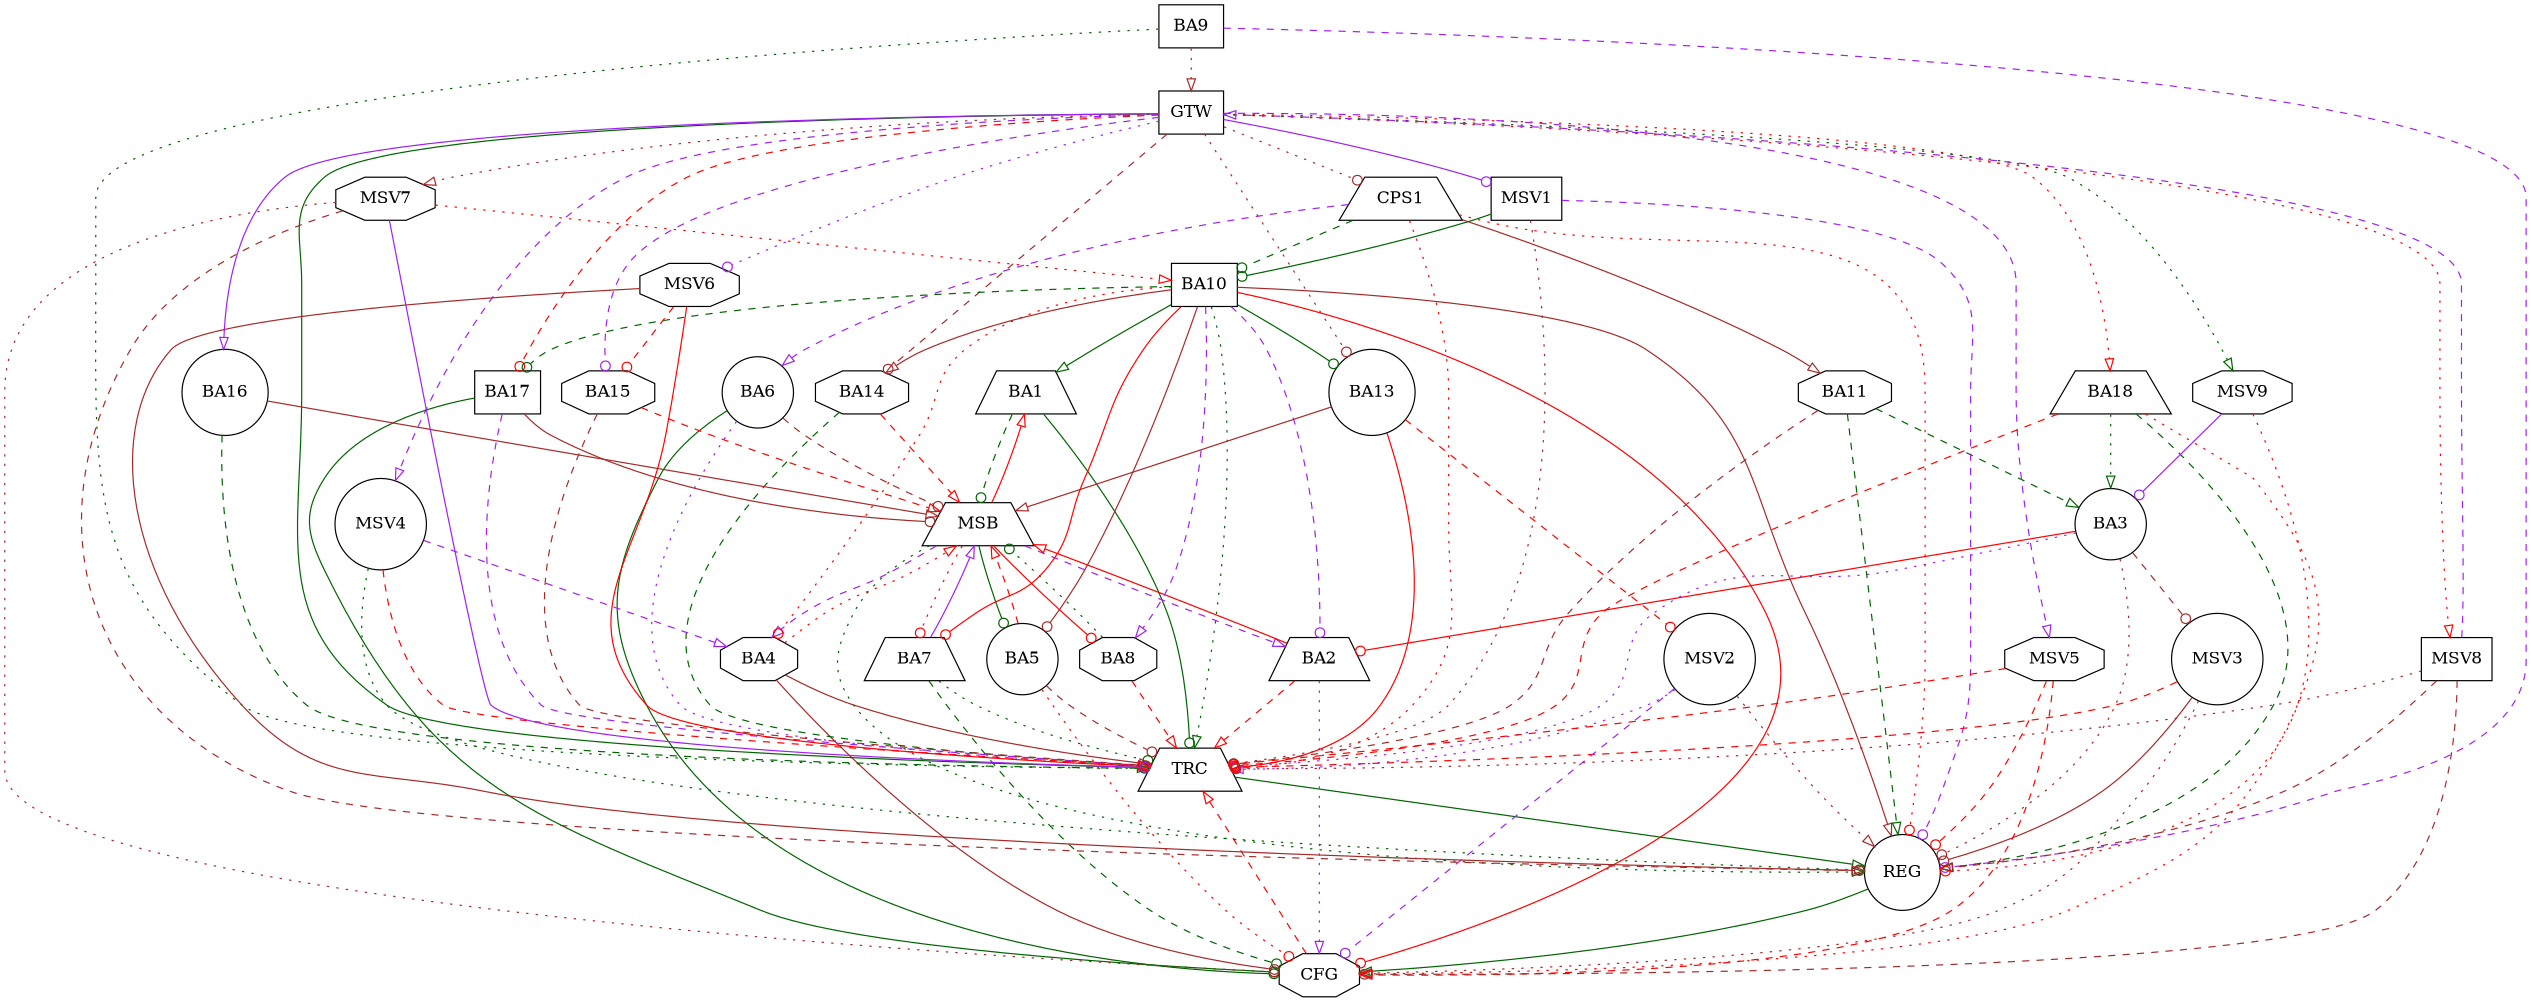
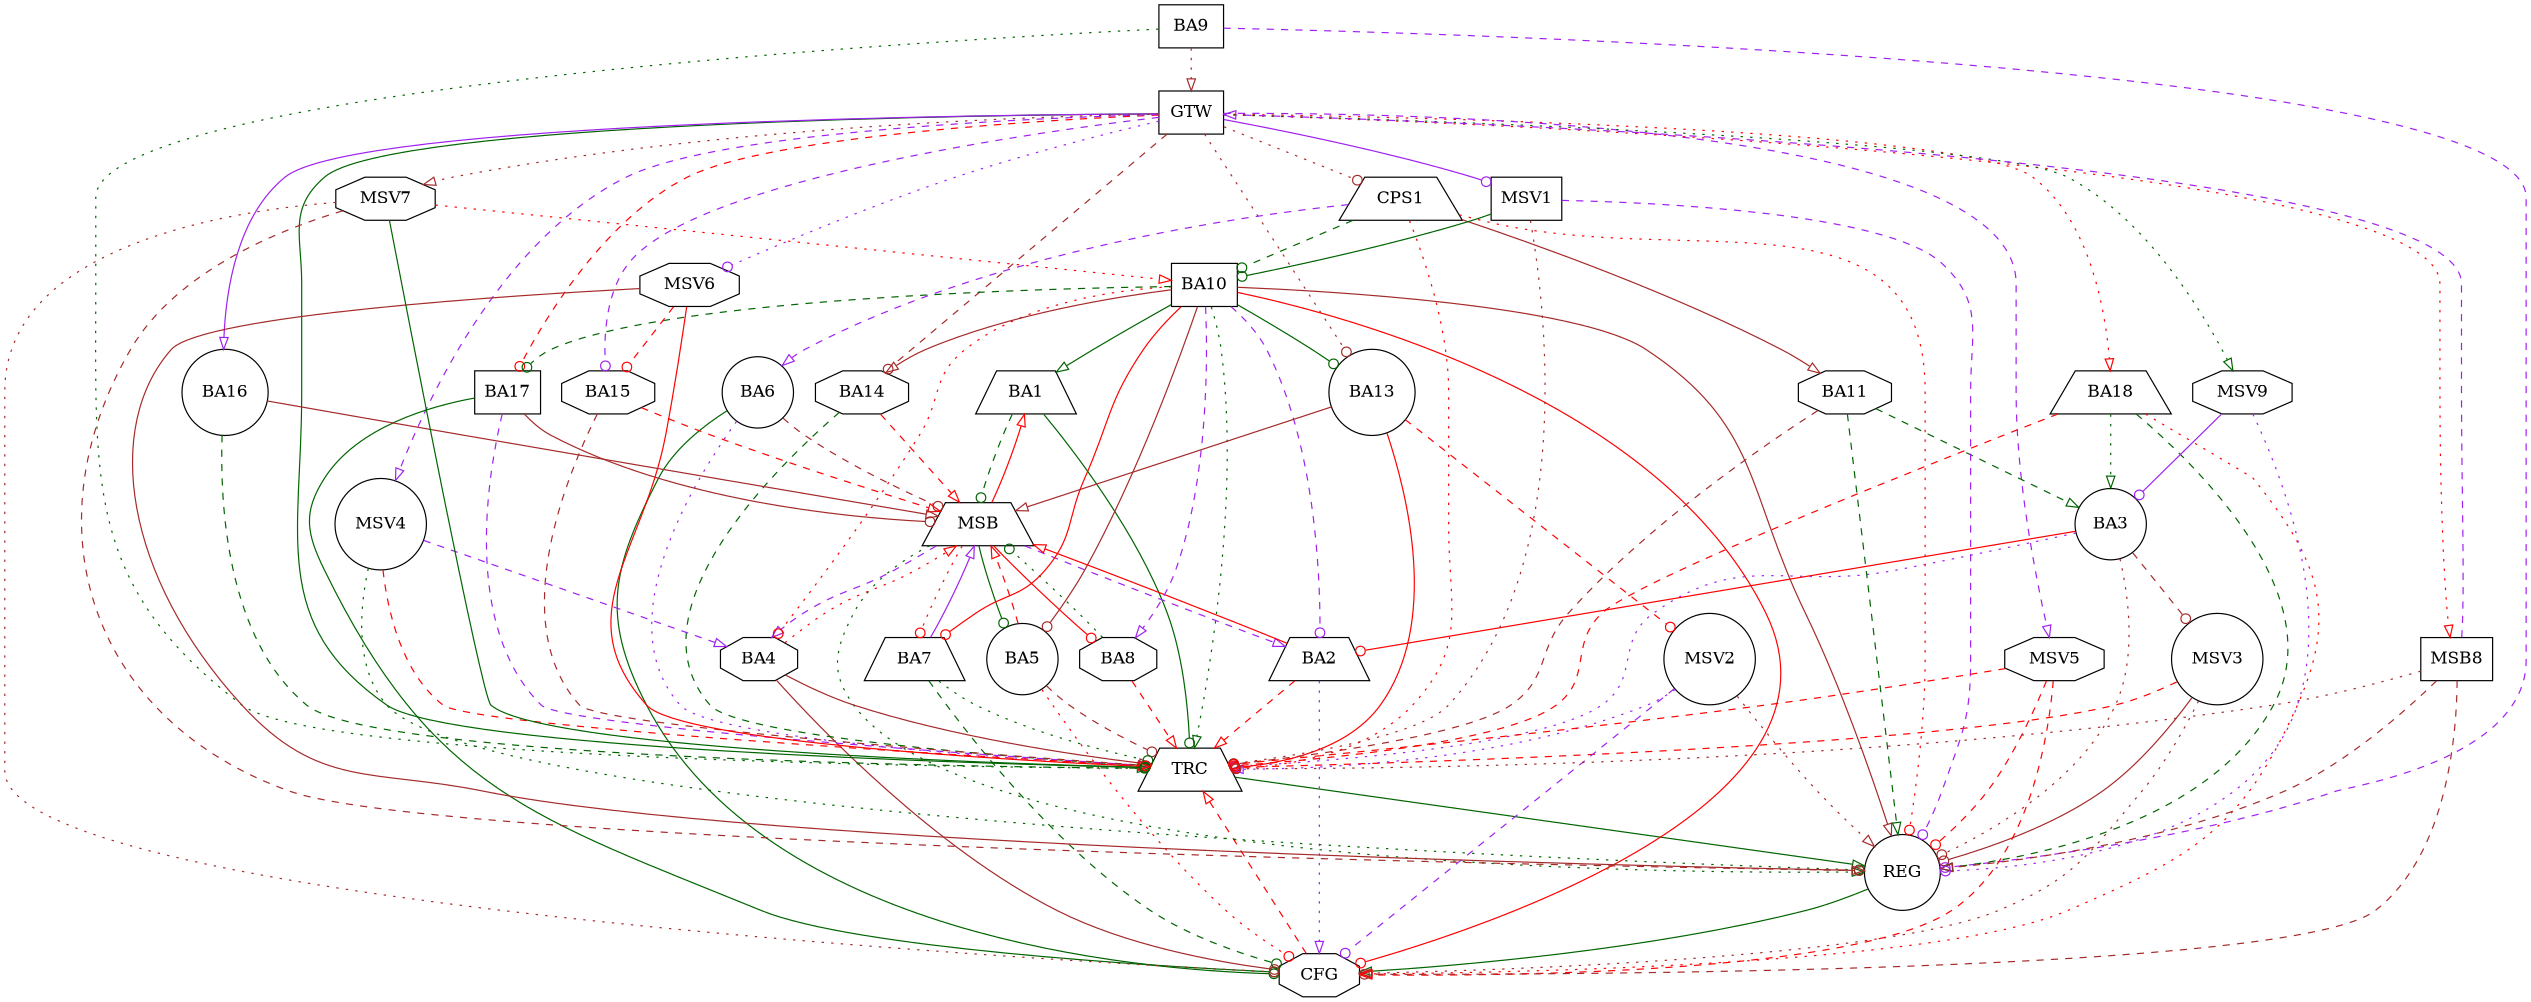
  strict digraph {
    node [shape=octagon]
    edge [arrowhead=odot color=red style=dashed]
    n1 [label=BA1 shape=trapezium]
    n2 [label=MSB shape=trapezium]
    n3 [label=TRC shape=trapezium]
    n4 [label=BA2 shape=trapezium]
    n5 [label=REG shape=circle]
    n6 [label=BA4]
    n7 [label=BA5 shape=circle]
    n8 [label=BA7 shape=trapezium]
    n9 [label=BA8]
    n10 [label=CFG]
    n11 [label=BA3 shape=circle]
    n12 [label=MSV3 shape=circle]
    n13 [label=BA6 shape=circle]
    n14 [label=BA9 shape=box]
    n15 [label=GTW shape=box]
    n16 [label=BA10 shape=box]
    n17 [label=BA13 shape=circle]
    n18 [label=BA14]
    n19 [label=BA17 shape=box]
    n20 [label=MSV2 shape=circle]
    n21 [label=BA11]
    n22 [label=BA15]
    n23 [label=BA16 shape=circle]
    n24 [label=BA18 shape=trapezium]
    n25 [label=CPS1 shape=trapezium]
    n26 [label=MSV1 shape=box]
    n27 [label=MSV4 shape=circle]
    n28 [label=MSV5]
    n29 [label=MSV6]
    n30 [label=MSV7]
-   n31 [label=MSV8 shape=box]
+   n31 [label=MSB8 shape=box]
    n32 [label=MSV9]
    n1 -> n2 [color=darkgreen]
    n1 -> n3 [color=darkgreen style=solid]
    n2 -> n1 [arrowhead=onormal style=solid]
    n2 -> n4 [arrowhead=onormal color=purple]
    n2 -> n5 [arrowhead=onormal color=darkgreen style=dotted]
    n2 -> n6 [arrowhead=onormal color=purple]
    n2 -> n7 [color=darkgreen style=solid]
    n2 -> n8 [style=dotted]
    n2 -> n9 [style=solid]
    n3 -> n5 [arrowhead=onormal color=darkgreen style=solid]
    n4 -> n2 [arrowhead=onormal style=solid]
    n4 -> n3 [arrowhead=onormal]
    n4 -> n10 [arrowhead=onormal color=purple style=dotted]
    n5 -> n10 [arrowhead=onormal color=darkgreen style=solid]
    n6 -> n2 [arrowhead=onormal style=dotted]
    n6 -> n3 [arrowhead=onormal color=brown style=solid]
    n6 -> n10 [color=brown style=solid]
    n7 -> n2 [arrowhead=onormal]
    n7 -> n3 [color=brown]
    n7 -> n10 [style=dotted]
    n8 -> n2 [arrowhead=onormal color=purple style=solid]
    n8 -> n3 [color=darkgreen style=dotted]
    n8 -> n10 [color=darkgreen]
    n9 -> n2 [color=darkgreen style=dotted]
    n9 -> n3 [arrowhead=onormal]
    n10 -> n3 [arrowhead=onormal]
    n11 -> n3 [color=purple style=dotted]
    n11 -> n4 [style=solid]
    n11 -> n5 [color=brown style=dotted]
    n11 -> n12 [color=brown]
    n12 -> n3
    n12 -> n5 [color=brown style=solid]
    n12 -> n10 [arrowhead=onormal color=brown style=dotted]
    n13 -> n2 [color=brown]
    n13 -> n3 [color=purple style=dotted]
    n13 -> n10 [color=darkgreen style=solid]
    n14 -> n3 [arrowhead=onormal color=darkgreen style=dotted]
    n14 -> n5 [color=purple]
    n14 -> n15 [arrowhead=onormal color=brown style=dotted]
    n15 -> n3 [color=darkgreen style=solid]
    n15 -> n17 [color=brown style=dotted]
    n15 -> n18 [color=brown]
    n15 -> n19
    n15 -> n22 [color=purple]
    n15 -> n23 [arrowhead=onormal color=purple style=solid]
    n15 -> n24 [arrowhead=onormal style=dotted]
    n15 -> n25 [color=brown style=dotted]
    n15 -> n26 [color=purple style=solid]
    n15 -> n27 [arrowhead=onormal color=purple]
    n15 -> n28 [arrowhead=onormal color=purple]
    n15 -> n29 [color=purple style=dotted]
    n15 -> n30 [arrowhead=onormal color=brown style=dotted]
    n15 -> n31 [arrowhead=onormal style=dotted]
    n15 -> n32 [arrowhead=onormal color=darkgreen style=dotted]
    n16 -> n1 [arrowhead=onormal color=darkgreen style=solid]
    n16 -> n3 [arrowhead=onormal color=darkgreen style=dotted]
    n16 -> n4 [color=purple]
    n16 -> n5 [arrowhead=onormal color=brown style=solid]
    n16 -> n6 [style=dotted]
    n16 -> n7 [color=brown style=solid]
    n16 -> n8 [style=solid]
    n16 -> n9 [arrowhead=onormal color=purple]
    n16 -> n10 [style=solid]
    n16 -> n17 [color=darkgreen style=solid]
    n16 -> n18 [arrowhead=onormal color=brown style=solid]
    n16 -> n19 [color=darkgreen]
    n17 -> n2 [arrowhead=onormal color=brown style=solid]
    n17 -> n3 [style=solid]
    n17 -> n20
    n18 -> n2 [arrowhead=onormal]
    n18 -> n3 [color=darkgreen]
    n19 -> n2 [color=brown style=solid]
    n19 -> n3 [arrowhead=onormal color=purple]
    n19 -> n10 [color=darkgreen style=solid]
    n20 -> n3 [arrowhead=onormal color=purple style=dotted]
    n20 -> n5 [arrowhead=onormal color=brown style=dotted]
    n20 -> n10 [color=purple]
    n21 -> n3 [color=brown]
    n21 -> n5 [arrowhead=onormal color=darkgreen]
    n21 -> n11 [arrowhead=onormal color=darkgreen]
    n22 -> n2 [arrowhead=onormal]
    n22 -> n3 [arrowhead=onormal color=brown]
    n23 -> n2 [arrowhead=onormal color=brown style=solid]
    n23 -> n3 [color=darkgreen]
    n24 -> n3
    n24 -> n5 [arrowhead=onormal color=darkgreen]
    n24 -> n10 [arrowhead=onormal style=dotted]
    n24 -> n11 [arrowhead=onormal color=darkgreen style=dotted]
    n25 -> n3 [style=dotted]
    n25 -> n5 [style=dotted]
    n25 -> n13 [arrowhead=onormal color=purple]
    n25 -> n16 [color=darkgreen]
    n25 -> n21 [arrowhead=onormal color=brown style=solid]
    n26 -> n3 [color=brown style=dotted]
    n26 -> n5 [color=purple]
    n26 -> n16 [color=darkgreen style=solid]
    n27 -> n3
    n27 -> n5 [color=darkgreen style=dotted]
    n27 -> n6 [arrowhead=onormal color=purple]
    n28 -> n3
    n28 -> n5
    n28 -> n10 [arrowhead=onormal]
    n29 -> n3 [arrowhead=onormal style=solid]
    n29 -> n5 [arrowhead=onormal color=brown style=solid]
    n29 -> n22
-   n30 -> n3 [color=purple style=solid]
+   n30 -> n3 [color=darkgreen style=solid]
    n30 -> n5 [color=brown]
    n30 -> n10 [color=brown style=dotted]
    n30 -> n16 [arrowhead=onormal style=dotted]
    n31 -> n3 [color=brown style=dotted]
    n31 -> n5 [arrowhead=onormal color=brown]
    n31 -> n10 [color=brown]
    n31 -> n15 [arrowhead=onormal color=purple]
-   n32 -> n5 [style=dotted]
+   n32 -> n5 [color=purple style=dotted]
    n32 -> n11 [color=purple style=solid]
  }
